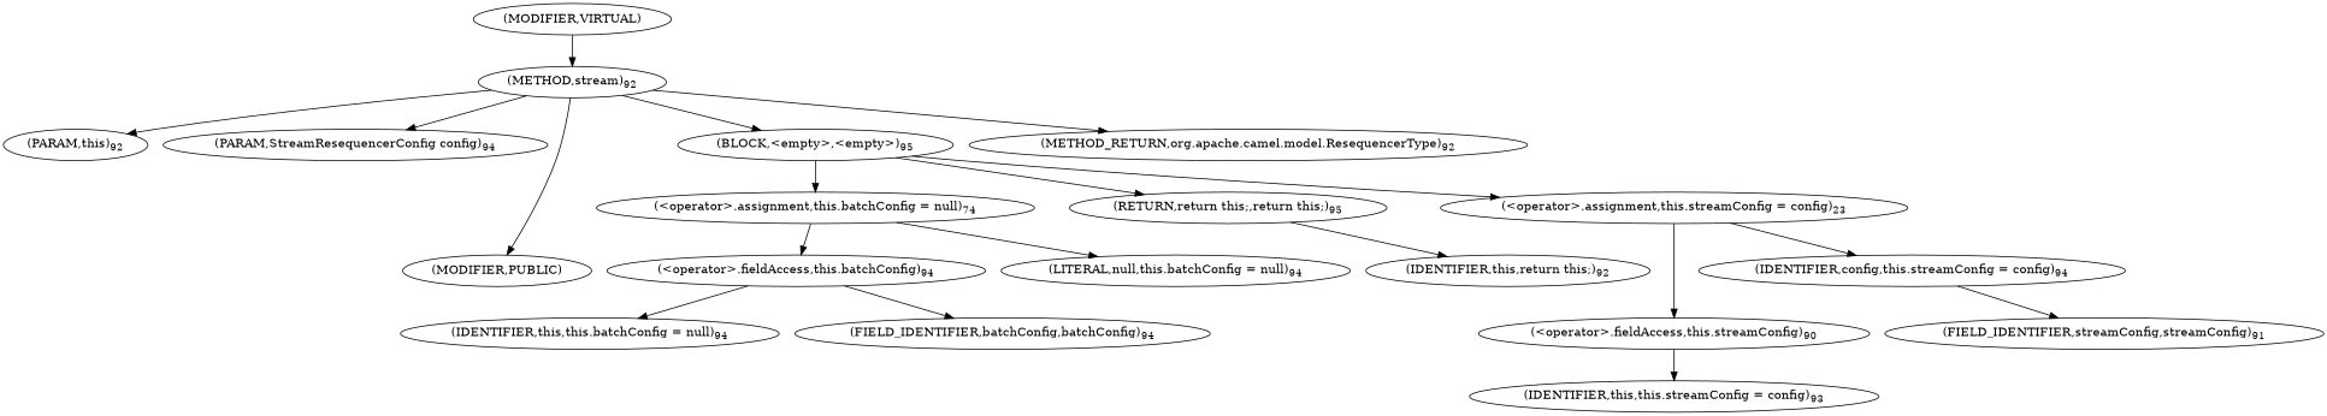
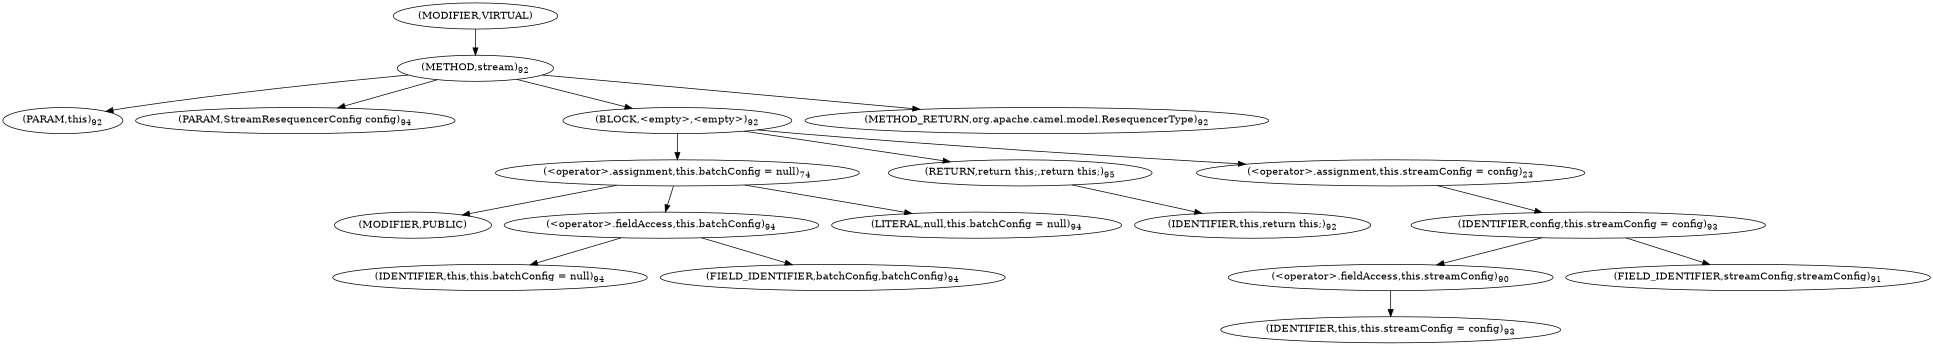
  digraph {
    n1 [label=<(METHOD,stream)<SUB>92</SUB>>]
    n2 [label=<(PARAM,this)<SUB>92</SUB>>]
    n3 [label=<(PARAM,StreamResequencerConfig config)<SUB>94</SUB>>]
-   n4 [label=<(BLOCK,&lt;empty&gt;,&lt;empty&gt;)<SUB>95</SUB>>]
+   n4 [label=<(BLOCK,&lt;empty&gt;,&lt;empty&gt;)<SUB>92</SUB>>]
    n5 [label=<(MODIFIER,PUBLIC)>]
    n6 [label=<(METHOD_RETURN,org.apache.camel.model.ResequencerType)<SUB>92</SUB>>]
    n7 [label=<(&lt;operator&gt;.assignment,this.streamConfig = config)<SUB>23</SUB>>]
    n8 [label=<(&lt;operator&gt;.assignment,this.batchConfig = null)<SUB>74</SUB>>]
    n9 [label=<(RETURN,return this;,return this;)<SUB>95</SUB>>]
    n10 [label=<(MODIFIER,VIRTUAL)>]
    n11 [label=<(&lt;operator&gt;.fieldAccess,this.streamConfig)<SUB>90</SUB>>]
-   n12 [label=<(IDENTIFIER,config,this.streamConfig = config)<SUB>94</SUB>>]
+   n12 [label=<(IDENTIFIER,config,this.streamConfig = config)<SUB>93</SUB>>]
    n13 [label=<(&lt;operator&gt;.fieldAccess,this.batchConfig)<SUB>94</SUB>>]
    n14 [label=<(LITERAL,null,this.batchConfig = null)<SUB>94</SUB>>]
    n15 [label=<(IDENTIFIER,this,return this;)<SUB>92</SUB>>]
    n16 [label=<(IDENTIFIER,this,this.streamConfig = config)<SUB>93</SUB>>]
    n17 [label=<(FIELD_IDENTIFIER,streamConfig,streamConfig)<SUB>91</SUB>>]
    n18 [label=<(IDENTIFIER,this,this.batchConfig = null)<SUB>94</SUB>>]
    n19 [label=<(FIELD_IDENTIFIER,batchConfig,batchConfig)<SUB>94</SUB>>]
    n1 -> n2
    n1 -> n3
    n1 -> n4
-   n1 -> n5
+   n8 -> n5
    n1 -> n6
    n4 -> n7
    n4 -> n8
    n4 -> n9
-   n7 -> n11
+   n12 -> n11
    n7 -> n12
    n8 -> n13
    n8 -> n14
    n9 -> n15
    n10 -> n1
    n11 -> n16
    n12 -> n17
    n13 -> n18
    n13 -> n19
  }
